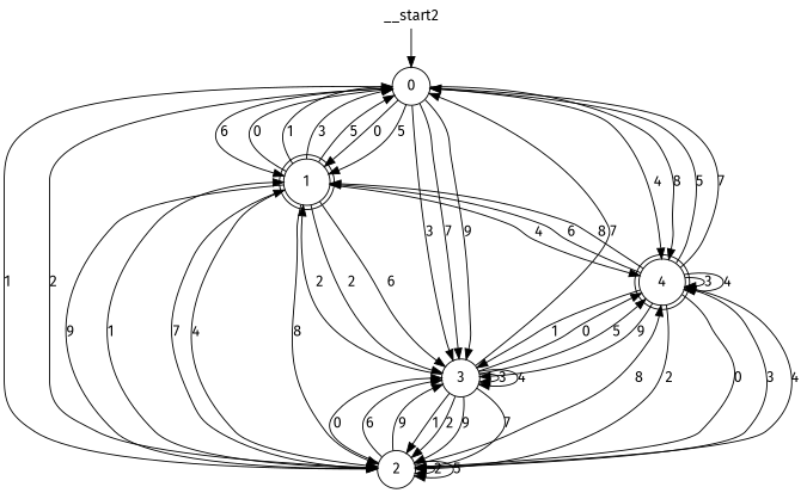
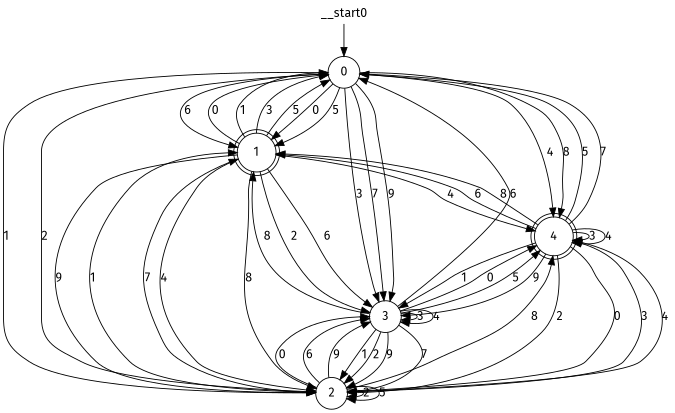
  digraph {
    fontname="Fira Sans"
    node [fontname="Fira Sans" shape=circle]
    edge [fontname="Fira Sans"]
    n1 [label=0]
    n2 [label=1 shape=doublecircle]
    n3 [label=2]
    n4 [label=3]
    n5 [label=4 shape=doublecircle]
-   __start0 [height=0 shape=none width=0 label=__start2]
+   __start0 [height=0 shape=none width=0]
    n1 -> n2 [label=0]
    n1 -> n2 [label=5]
    n1 -> n2 [label=6]
    n1 -> n3 [label=1]
    n1 -> n3 [label=2]
    n1 -> n4 [label=3]
    n1 -> n4 [label=7]
    n1 -> n4 [label=9]
    n1 -> n5 [label=4]
    n1 -> n5 [label=8]
    n2 -> n1 [label=0]
    n2 -> n1 [label=1]
    n2 -> n1 [label=3]
    n2 -> n1 [label=5]
    n2 -> n3 [label=4]
    n2 -> n3 [label=8]
    n2 -> n3 [label=9]
    n2 -> n4 [label=2]
    n2 -> n4 [label=6]
    n2 -> n5 [label=4]
    n3 -> n2 [label=1]
    n3 -> n2 [label=7]
    n3 -> n3 [label=2]
    n3 -> n3 [label=5]
    n3 -> n4 [label=0]
    n3 -> n4 [label=6]
    n3 -> n4 [label=9]
    n3 -> n5 [label=3]
    n3 -> n5 [label=4]
    n3 -> n5 [label=8]
-   n4 -> n1 [label=7]
-   n4 -> n2 [label=2]
+   n4 -> n1 [label=6]
+   n4 -> n2 [label=8]
    n4 -> n3 [label=1]
    n4 -> n3 [label=2]
    n4 -> n3 [label=7]
    n4 -> n3 [label=9]
    n4 -> n4 [label=3]
    n4 -> n4 [label=4]
    n4 -> n5 [label=0]
    n4 -> n5 [label=5]
    n5 -> n1 [label=5]
    n5 -> n1 [label=7]
    n5 -> n2 [label=6]
    n5 -> n2 [label=8]
    n5 -> n3 [label=0]
    n5 -> n3 [label=2]
    n5 -> n4 [label=1]
    n5 -> n4 [label=9]
    n5 -> n5 [label=3]
    n5 -> n5 [label=4]
    __start0 -> n1
  }
